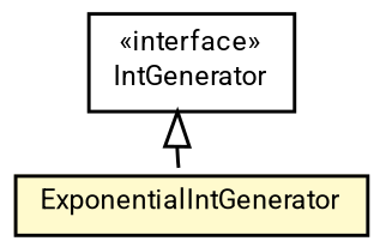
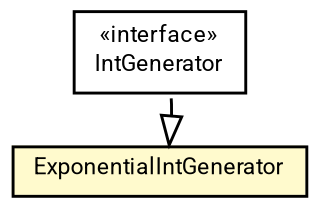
  digraph {
    nodesep=0.15
    rankdir=TB
    ranksep=0.25
    node [fontcolor=black fontname=Roboto fontsize=8 margin=0 shape=plaintext]
    n1 [height=0 label=<<table title="de.lmu.ifi.dbs.elki.utilities.datastructures.range.IntGenerator" border="0" cellborder="1" cellspacing="0" cellpadding="2" href="IntGenerator.html" target="_parent"> 		<tr><td><table border="0" cellspacing="0" cellpadding="1"> 		<tr><td align="center" balign="center"> &#171;interface&#187; </td></tr> 		<tr><td align="center" balign="center"> <font face="Roboto">IntGenerator</font> </td></tr> 		</table></td></tr> 		</table>> width=0]
    n2 [height=0 label=<<table title="de.lmu.ifi.dbs.elki.utilities.datastructures.range.ExponentialIntGenerator" border="0" cellborder="1" cellspacing="0" cellpadding="2" bgcolor="lemonChiffon" href="ExponentialIntGenerator.html" target="_parent"> 		<tr><td><table border="0" cellspacing="0" cellpadding="1"> 		<tr><td align="center" balign="center"> <font face="Roboto">ExponentialIntGenerator</font> </td></tr> 		</table></td></tr> 		</table>> width=0]
-   n1 -> n2 [arrowtail=empty color=black dir=back fontname=Roboto fontsize=7 labelfontname=Roboto labelfontsize=7 style=dashed weight=9]
+   n2 -> n1 [arrowtail=empty color=black dir=back fontname=Roboto fontsize=7 labelfontname=Roboto labelfontsize=7 style=dashed weight=9]
  }
